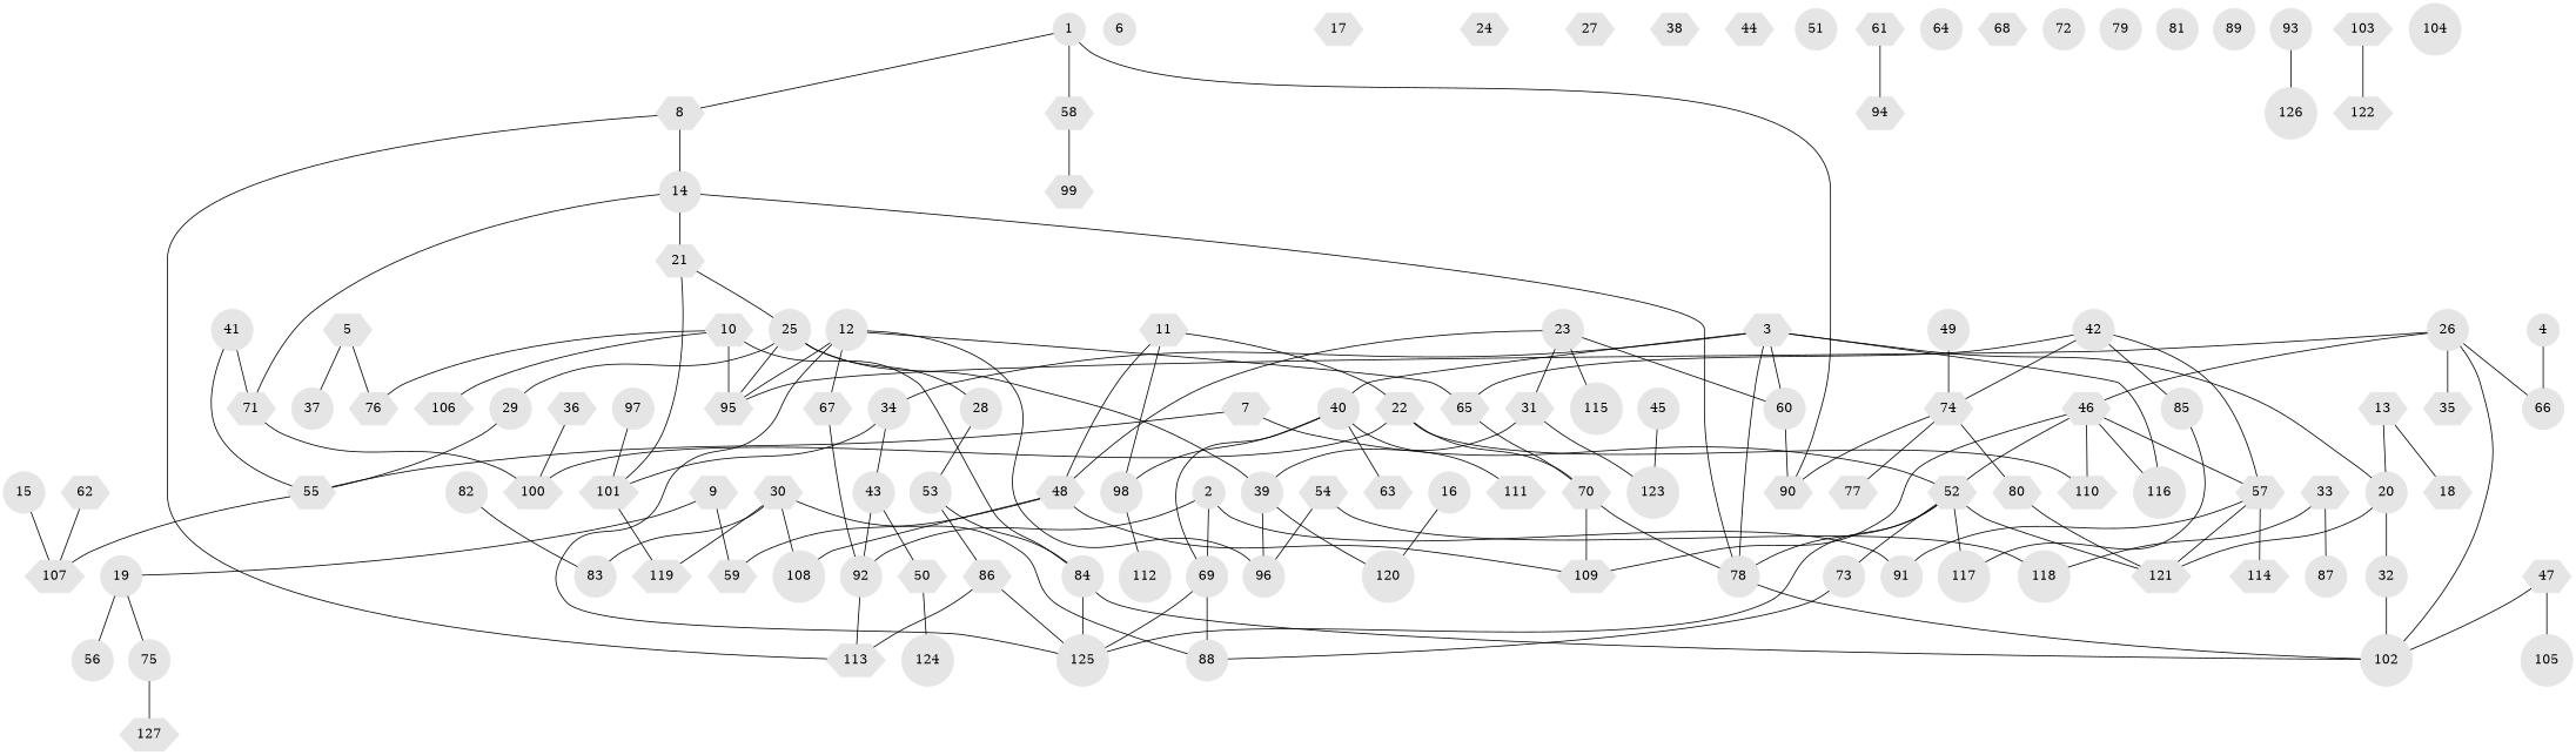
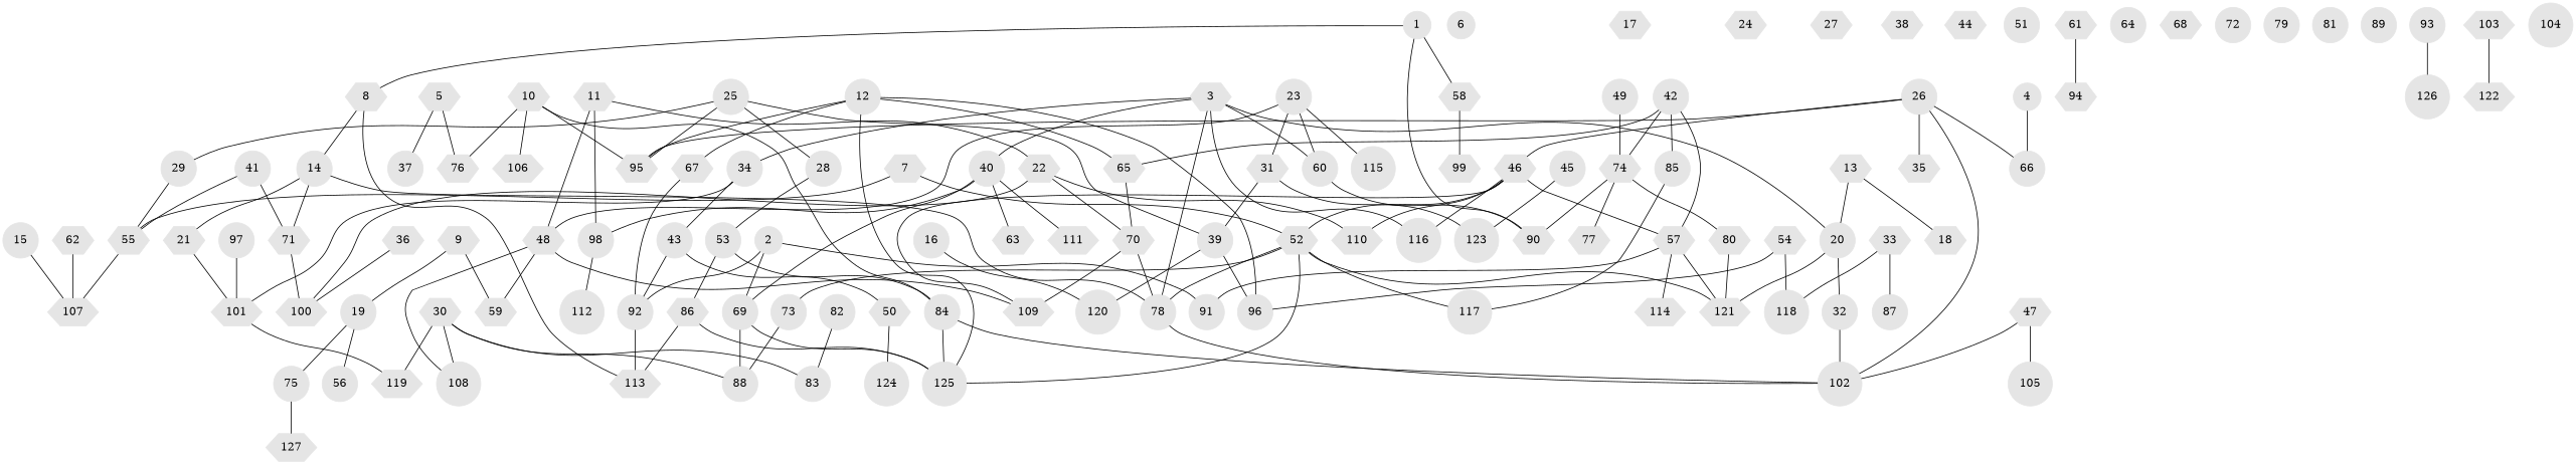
  graph {
    node [color=gray90 shape=circle style=filled]
    8 [shape=hexagon]
    1
    58 [shape=hexagon]
    90 [shape=hexagon]
    14
    113 [shape=hexagon]
    99 [shape=hexagon]
    2
    69
    91
    92
    125
    88
    3 [shape=hexagon]
    20
    34
    40
    60
    78
    116
    32
    121 [shape=hexagon]
    101 [shape=hexagon]
    43
    98
    63 [shape=hexagon]
    111 [shape=hexagon]
    102
    4
    66
    5 [shape=hexagon]
    37
    76 [shape=hexagon]
    6
    7 [shape=hexagon]
    52 [shape=hexagon]
    55 [shape=hexagon]
    73
    117
    107 [shape=hexagon]
    21 [shape=hexagon]
    71 [shape=hexagon]
    9 [shape=hexagon]
    19
    59 [shape=hexagon]
    56
    75
    10 [shape=hexagon]
    84
    95 [shape=hexagon]
    106 [shape=hexagon]
    11 [shape=hexagon]
    22 [shape=hexagon]
    48 [shape=hexagon]
    70 [shape=hexagon]
    100 [shape=hexagon]
    110 [shape=hexagon]
    108
    109 [shape=hexagon]
    112
    12
    65 [shape=hexagon]
    67 [shape=hexagon]
    96
    13 [shape=hexagon]
    18 [shape=hexagon]
    25
    15
    16
    120
    17 [shape=hexagon]
    127 [shape=hexagon]
    28
    29
    39
    119 [shape=hexagon]
    31 [shape=hexagon]
    123
    23
    115
    24 [shape=hexagon]
    53
    26
    35 [shape=hexagon]
    46 [shape=hexagon]
    57 [shape=hexagon]
    27 [shape=hexagon]
    86 [shape=hexagon]
    30 [shape=hexagon]
    83
    33 [shape=hexagon]
    87
    118
    50 [shape=hexagon]
    36 [shape=hexagon]
    38 [shape=hexagon]
    41
    42
    74 [shape=hexagon]
    85
    114 [shape=hexagon]
    77 [shape=hexagon]
    80 [shape=hexagon]
    124
    44 [shape=hexagon]
    45
    47 [shape=hexagon]
    105
    49
    51
    54 [shape=hexagon]
    61 [shape=hexagon]
    94 [shape=hexagon]
    62 [shape=hexagon]
    64
    68 [shape=hexagon]
    72
    79
    81
    82
    89
    93
    126
    97
    103 [shape=hexagon]
    122 [shape=hexagon]
    104
    8 -- 14
    8 -- 113
    1 -- 8
    1 -- 58
    1 -- 90
    58 -- 99
    14 -- 78
    14 -- 21
    14 -- 71
    2 -- 69
    2 -- 91
    2 -- 92
    69 -- 125
    69 -- 88
    92 -- 113
    3 -- 20
    3 -- 34
    3 -- 40
    3 -- 60
    3 -- 78
    3 -- 116
    20 -- 32
    20 -- 121
    34 -- 101
    34 -- 43
    40 -- 69
    40 -- 98
    40 -- 63
    40 -- 111
    60 -- 90
    78 -- 102
    32 -- 102
    101 -- 119
    43 -- 92
    43 -- 50
    98 -- 112
    4 -- 66
    5 -- 37
    5 -- 76
    7 -- 52
    7 -- 55
    52 -- 125
    52 -- 78
    52 -- 121
    52 -- 73
    52 -- 117
    55 -- 107
    73 -- 88
    21 -- 101
-   21 -- 25
    71 -- 100
    9 -- 19
    9 -- 59
    19 -- 56
    19 -- 75
    75 -- 127
    10 -- 76
    10 -- 84
    10 -- 95
    10 -- 106
    84 -- 125
    84 -- 102
    11 -- 98
    11 -- 22
    11 -- 48
    22 -- 70
    22 -- 100
    22 -- 110
    48 -- 59
    48 -- 108
    48 -- 109
    70 -- 78
    70 -- 109
    12 -- 125
    12 -- 95
    12 -- 65
    12 -- 67
    12 -- 96
    65 -- 70
    67 -- 92
    13 -- 20
    13 -- 18
    25 -- 95
    25 -- 28
    25 -- 29
    25 -- 39
    15 -- 107
    16 -- 120
    28 -- 53
    29 -- 55
    39 -- 96
    39 -- 120
    31 -- 39
    31 -- 123
    23 -- 60
    23 -- 48
    23 -- 31
    23 -- 115
    53 -- 84
    53 -- 86
    26 -- 102
    26 -- 66
    26 -- 95
    26 -- 35
    26 -- 46
    46 -- 116
    46 -- 52
    46 -- 110
    46 -- 109
    46 -- 57
    57 -- 91
    57 -- 121
    57 -- 114
    86 -- 113
    86 -- 125
    30 -- 88
    30 -- 108
    30 -- 119
    30 -- 83
    33 -- 87
    33 -- 118
    50 -- 124
    36 -- 100
    41 -- 55
    41 -- 71
    42 -- 65
    42 -- 57
    42 -- 74
    42 -- 85
    74 -- 90
    74 -- 77
    74 -- 80
    85 -- 117
    80 -- 121
    45 -- 123
    47 -- 102
    47 -- 105
    49 -- 74
    54 -- 96
    54 -- 118
    61 -- 94
    62 -- 107
    82 -- 83
    93 -- 126
    97 -- 101
    103 -- 122
  }
